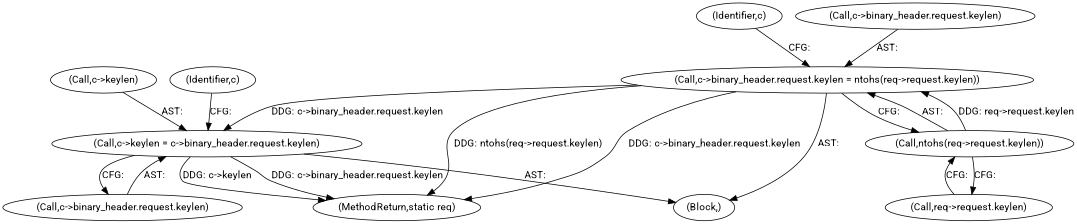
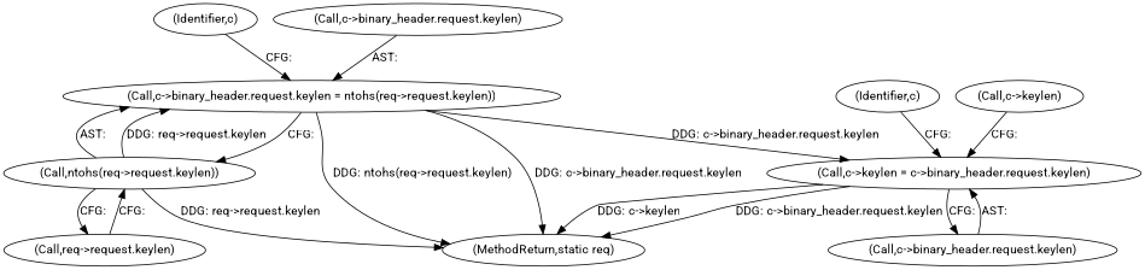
  digraph {
    fontname=Roboto
    node [fontname=Roboto]
    edge [fontname=Roboto]
    n1 [label="(Call,c->keylen = c->binary_header.request.keylen)"]
    n2 [label="(Call,c->binary_header.request.keylen)"]
-   n3 [label="(Block,)"]
    n4 [label="(MethodReturn,static req)"]
    n5 [label="(Call,c->binary_header.request.keylen = ntohs(req->request.keylen))"]
    n6 [label="(Call,ntohs(req->request.keylen))"]
    n7 [label="(Call,req->request.keylen)"]
    n8 [label="(Call,c->keylen)"]
    n9 [label="(Identifier,c)"]
    n10 [label="(Call,c->binary_header.request.keylen)"]
    n11 [label="(Identifier,c)"]
    n1 -> n2 [label="CFG: "]
-   n1 -> n3 [label="AST: "]
    n1 -> n4 [label="DDG: c->binary_header.request.keylen"]
    n1 -> n4 [label="DDG: c->keylen"]
    n2 -> n1 [label="AST: "]
    n5 -> n1 [label="DDG: c->binary_header.request.keylen"]
-   n5 -> n3 [label="AST: "]
    n5 -> n4 [label="DDG: c->binary_header.request.keylen"]
    n5 -> n4 [label="DDG: ntohs(req->request.keylen)"]
    n5 -> n6 [label="CFG: "]
+   n6 -> n4 [label="DDG: req->request.keylen"]
    n6 -> n5 [label="AST: "]
    n6 -> n5 [label="DDG: req->request.keylen"]
    n6 -> n7 [label="CFG: "]
    n7 -> n6 [label="CFG: "]
-   n8 -> n1 [label="AST: "]
+   n8 -> n1 [label="CFG: "]
    n9 -> n5 [label="CFG: "]
    n10 -> n5 [label="AST: "]
    n11 -> n1 [label="CFG: "]
  }
